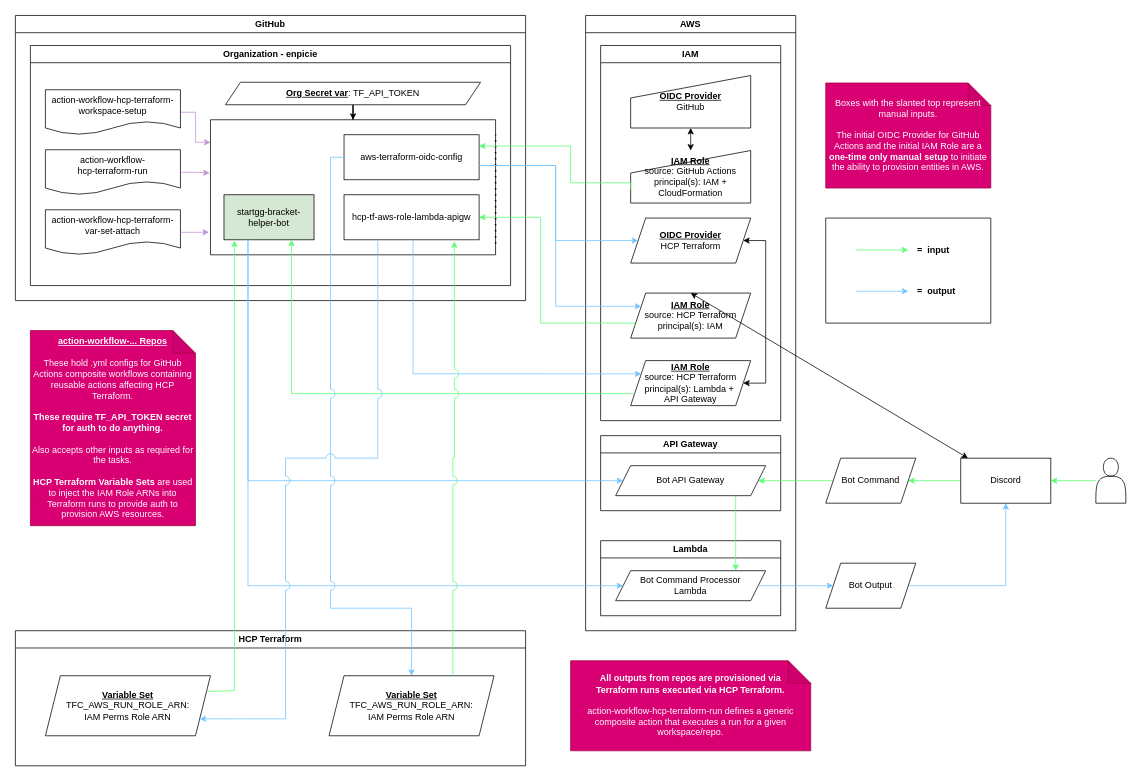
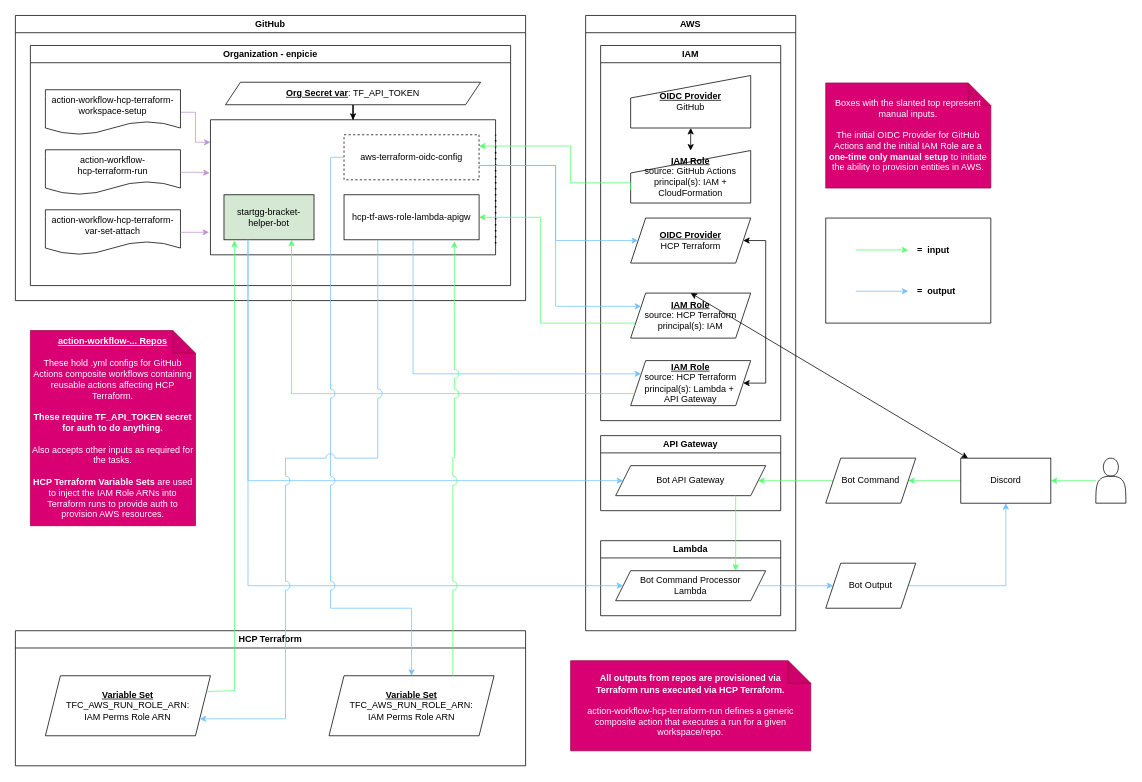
  <mxCell id="0" />
  <mxCell id="1" parent="0" />
  <mxCell id="2" value="GitHub" style="swimlane;whiteSpace=wrap;html=1;" vertex="1" parent="1"><mxGeometry x="20" y="20" width="680" height="380" as="geometry" /></mxCell>
  <mxCell id="3" value="Organization - enpicie" style="swimlane;whiteSpace=wrap;html=1;" vertex="1" parent="2"><mxGeometry x="20" y="40" width="640" height="320" as="geometry" /></mxCell>
  <mxCell id="4" style="edgeStyle=orthogonalEdgeStyle;rounded=0;orthogonalLoop=1;jettySize=auto;html=1;entryX=0.5;entryY=0;entryDx=0;entryDy=0;" edge="1" parent="3" source="5" target="6"><mxGeometry relative="1" as="geometry" /></mxCell>
  <mxCell id="5" value="&lt;div&gt;&lt;span style=&quot;background-color: transparent; color: light-dark(rgb(0, 0, 0), rgb(255, 255, 255));&quot;&gt;&lt;u style=&quot;font-weight: bold;&quot;&gt;Org Secret var&lt;/u&gt;: TF_API_TOKEN&lt;/span&gt;&lt;/div&gt;" style="shape=parallelogram;perimeter=parallelogramPerimeter;whiteSpace=wrap;html=1;fixedSize=1;" vertex="1" parent="3"><mxGeometry x="260" y="49" width="340" height="30" as="geometry" /></mxCell>
  <mxCell id="6" value="" style="swimlane;startSize=0;" vertex="1" parent="3"><mxGeometry x="240" y="99" width="380" height="180" as="geometry" /></mxCell>
- <mxCell id="7" value="aws-terraform-oidc-config" style="rounded=0;whiteSpace=wrap;html=1;" vertex="1" parent="6"><mxGeometry x="178" y="20" width="180" height="60" as="geometry" /></mxCell>
+ <mxCell id="7" value="aws-terraform-oidc-config" style="rounded=0;whiteSpace=wrap;html=1;dashed=1;" vertex="1" parent="6"><mxGeometry x="178" y="20" width="180" height="60" as="geometry" /></mxCell>
  <mxCell id="8" value="hcp-tf-aws-role-lambda-apigw" style="rounded=0;whiteSpace=wrap;html=1;" vertex="1" parent="6"><mxGeometry x="178" y="100" width="180" height="60" as="geometry" /></mxCell>
  <mxCell id="9" value="startgg-bracket-helper-bot" style="rounded=0;whiteSpace=wrap;html=1;fillColor=#d5e8d4;" vertex="1" parent="6"><mxGeometry x="18" y="100" width="120" height="60" as="geometry" /></mxCell>
  <mxCell id="10" value="" style="endArrow=none;dashed=1;html=1;dashPattern=1 3;strokeWidth=2;rounded=0;" edge="1" parent="6"><mxGeometry width="50" height="50" relative="1" as="geometry"><mxPoint x="380" y="165" as="sourcePoint" /><mxPoint x="380" y="20" as="targetPoint" /></mxGeometry></mxCell>
  <mxCell id="11" style="edgeStyle=orthogonalEdgeStyle;rounded=0;orthogonalLoop=1;jettySize=auto;html=1;strokeColor=#BF93D5;" edge="1" parent="3" source="12"><mxGeometry relative="1" as="geometry"><mxPoint x="240" y="129" as="targetPoint" /><Array as="points"><mxPoint x="220" y="89" /><mxPoint x="220" y="129" /><mxPoint x="240" y="129" /></Array></mxGeometry></mxCell>
  <mxCell id="12" value="action-workflow-hcp-terraform-workspace-setup" style="shape=document;whiteSpace=wrap;html=1;boundedLbl=1;" vertex="1" parent="3"><mxGeometry x="20" y="59" width="180" height="60" as="geometry" /></mxCell>
  <mxCell id="13" value="action-workflow-&lt;div&gt;hcp-terraform-run&lt;/div&gt;" style="shape=document;whiteSpace=wrap;html=1;boundedLbl=1;" vertex="1" parent="3"><mxGeometry x="20" y="139" width="180" height="60" as="geometry" /></mxCell>
  <mxCell id="14" value="action-workflow-hcp-terraform-var-set-attach" style="shape=document;whiteSpace=wrap;html=1;boundedLbl=1;" vertex="1" parent="3"><mxGeometry x="20" y="219" width="180" height="60" as="geometry" /></mxCell>
  <mxCell id="15" style="edgeStyle=orthogonalEdgeStyle;rounded=0;orthogonalLoop=1;jettySize=auto;html=1;entryX=-0.003;entryY=0.394;entryDx=0;entryDy=0;entryPerimeter=0;strokeColor=#BF93D5;" edge="1" parent="3" source="13" target="6"><mxGeometry relative="1" as="geometry" /></mxCell>
  <mxCell id="16" style="edgeStyle=orthogonalEdgeStyle;rounded=0;orthogonalLoop=1;jettySize=auto;html=1;entryX=-0.005;entryY=0.833;entryDx=0;entryDy=0;entryPerimeter=0;strokeColor=#BF93D5;" edge="1" parent="3" source="14" target="6"><mxGeometry relative="1" as="geometry" /></mxCell>
  <mxCell id="17" value="AWS" style="swimlane;whiteSpace=wrap;html=1;" vertex="1" parent="1"><mxGeometry x="780" y="20" width="280" height="820" as="geometry" /></mxCell>
  <mxCell id="18" value="IAM" style="swimlane;whiteSpace=wrap;html=1;" vertex="1" parent="17"><mxGeometry x="20" y="40" width="240" height="500" as="geometry" /></mxCell>
  <mxCell id="19" value="&lt;div&gt;&lt;b&gt;&lt;u&gt;OIDC Provider&lt;/u&gt;&lt;/b&gt;&lt;/div&gt;&lt;div&gt;GitHub&lt;/div&gt;" style="shape=manualInput;whiteSpace=wrap;html=1;" vertex="1" parent="18"><mxGeometry x="40" y="40" width="160" height="70" as="geometry" /></mxCell>
  <mxCell id="20" value="&lt;div&gt;&lt;b&gt;&lt;u&gt;IAM Role&lt;/u&gt;&lt;/b&gt;&lt;/div&gt;source: GitHub Actions&lt;div&gt;principal(s): IAM + CloudFormation&lt;/div&gt;" style="shape=manualInput;whiteSpace=wrap;html=1;" vertex="1" parent="18"><mxGeometry x="40" y="140" width="160" height="70" as="geometry" /></mxCell>
  <mxCell id="21" value="&lt;b&gt;&lt;u&gt;OIDC Provider&lt;/u&gt;&lt;/b&gt;&lt;div&gt;HCP Terraform&lt;/div&gt;" style="shape=parallelogram;perimeter=parallelogramPerimeter;whiteSpace=wrap;html=1;fixedSize=1;" vertex="1" parent="18"><mxGeometry x="40" y="230" width="160" height="60" as="geometry" /></mxCell>
  <mxCell id="22" value="&lt;b&gt;&lt;u&gt;IAM Role&lt;/u&gt;&lt;/b&gt;&lt;div&gt;source: HCP Terraform&lt;/div&gt;&lt;div&gt;principal(s): IAM&lt;/div&gt;" style="shape=parallelogram;perimeter=parallelogramPerimeter;whiteSpace=wrap;html=1;fixedSize=1;" vertex="1" parent="18"><mxGeometry x="40" y="330" width="160" height="60" as="geometry" /></mxCell>
  <mxCell id="23" value="" style="endArrow=classic;startArrow=classic;html=1;rounded=0;exitX=0.5;exitY=0;exitDx=0;exitDy=0;" edge="1" parent="18" source="22" target="43"><mxGeometry width="50" height="50" relative="1" as="geometry"><mxPoint x="220" y="313" as="sourcePoint" /><mxPoint x="220" y="270" as="targetPoint" /></mxGeometry></mxCell>
  <mxCell id="24" value="" style="endArrow=classic;startArrow=classic;html=1;rounded=0;entryX=0.5;entryY=1;entryDx=0;entryDy=0;exitX=0.5;exitY=0;exitDx=0;exitDy=0;" edge="1" parent="18" source="20" target="19"><mxGeometry width="50" height="50" relative="1" as="geometry"><mxPoint x="270" y="120" as="sourcePoint" /><mxPoint x="160" y="300" as="targetPoint" /></mxGeometry></mxCell>
  <mxCell id="25" style="edgeStyle=orthogonalEdgeStyle;rounded=0;orthogonalLoop=1;jettySize=auto;html=1;entryX=1;entryY=0.5;entryDx=0;entryDy=0;exitX=1;exitY=0.5;exitDx=0;exitDy=0;startArrow=classic;startFill=1;" edge="1" parent="18" source="26" target="21"><mxGeometry relative="1" as="geometry"><Array as="points"><mxPoint x="220" y="450" /><mxPoint x="220" y="260" /></Array></mxGeometry></mxCell>
  <mxCell id="26" value="&lt;b&gt;&lt;u&gt;IAM Role&lt;/u&gt;&lt;/b&gt;&lt;div&gt;source: HCP Terraform&lt;/div&gt;&lt;div&gt;principal(s): Lambda +&amp;nbsp;&lt;/div&gt;&lt;div&gt;API Gateway&lt;/div&gt;" style="shape=parallelogram;perimeter=parallelogramPerimeter;whiteSpace=wrap;html=1;fixedSize=1;" vertex="1" parent="18"><mxGeometry x="40" y="420" width="160" height="60" as="geometry" /></mxCell>
  <mxCell id="27" value="API Gateway" style="swimlane;whiteSpace=wrap;html=1;" vertex="1" parent="17"><mxGeometry x="20" y="560" width="240" height="100" as="geometry" /></mxCell>
  <mxCell id="28" value="Bot API Gateway" style="shape=parallelogram;perimeter=parallelogramPerimeter;whiteSpace=wrap;html=1;fixedSize=1;" vertex="1" parent="27"><mxGeometry x="20" y="40" width="200" height="40" as="geometry" /></mxCell>
  <mxCell id="29" value="Lambda" style="swimlane;whiteSpace=wrap;html=1;" vertex="1" parent="17"><mxGeometry x="20" y="700" width="240" height="100" as="geometry" /></mxCell>
  <mxCell id="30" value="Bot Command Processor&lt;div&gt;Lambda&lt;/div&gt;" style="shape=parallelogram;perimeter=parallelogramPerimeter;whiteSpace=wrap;html=1;fixedSize=1;" vertex="1" parent="29"><mxGeometry x="20" y="40" width="200" height="40" as="geometry" /></mxCell>
  <mxCell id="31" style="edgeStyle=orthogonalEdgeStyle;rounded=0;orthogonalLoop=1;jettySize=auto;html=1;strokeColor=#57FF71;" edge="1" parent="17" source="28"><mxGeometry relative="1" as="geometry"><mxPoint x="200" y="740" as="targetPoint" /><Array as="points"><mxPoint x="200" y="740" /></Array></mxGeometry></mxCell>
  <mxCell id="32" style="edgeStyle=orthogonalEdgeStyle;rounded=0;orthogonalLoop=1;jettySize=auto;html=1;exitX=0;exitY=0.75;exitDx=0;exitDy=0;entryX=1;entryY=0.25;entryDx=0;entryDy=0;fillColor=#60a917;strokeColor=#57FF71;" edge="1" parent="1" source="20" target="7"><mxGeometry relative="1" as="geometry"><Array as="points"><mxPoint x="840" y="243" /><mxPoint x="760" y="243" /><mxPoint x="760" y="194" /></Array></mxGeometry></mxCell>
  <mxCell id="33" style="edgeStyle=orthogonalEdgeStyle;rounded=0;orthogonalLoop=1;jettySize=auto;html=1;fillColor=#60a917;strokeColor=#57FF71;exitX=0;exitY=0.75;exitDx=0;exitDy=0;" edge="1" parent="1" source="22"><mxGeometry relative="1" as="geometry"><mxPoint x="638" y="289" as="targetPoint" /><Array as="points"><mxPoint x="845" y="430" /><mxPoint x="720" y="430" /><mxPoint x="720" y="289" /></Array></mxGeometry></mxCell>
  <mxCell id="34" style="edgeStyle=orthogonalEdgeStyle;rounded=0;orthogonalLoop=1;jettySize=auto;html=1;entryX=0;entryY=0.5;entryDx=0;entryDy=0;fillColor=#1ba1e2;strokeColor=#71C4FF;" edge="1" parent="1" source="7" target="21"><mxGeometry relative="1" as="geometry"><Array as="points"><mxPoint x="740" y="220" /><mxPoint x="740" y="320" /></Array></mxGeometry></mxCell>
  <mxCell id="35" style="edgeStyle=orthogonalEdgeStyle;rounded=0;orthogonalLoop=1;jettySize=auto;html=1;entryX=0;entryY=0.25;entryDx=0;entryDy=0;fillColor=#1ba1e2;strokeColor=#71C4FF;" edge="1" parent="1" source="7" target="22"><mxGeometry relative="1" as="geometry"><Array as="points"><mxPoint x="740" y="220" /><mxPoint x="740" y="408" /></Array></mxGeometry></mxCell>
  <mxCell id="36" style="edgeStyle=orthogonalEdgeStyle;rounded=0;orthogonalLoop=1;jettySize=auto;html=1;entryX=0;entryY=0.25;entryDx=0;entryDy=0;fillColor=#1ba1e2;strokeColor=#71C4FF;" edge="1" parent="1" source="8" target="26"><mxGeometry relative="1" as="geometry"><Array as="points"><mxPoint x="550" y="498" /></Array></mxGeometry></mxCell>
  <mxCell id="37" style="edgeStyle=orthogonalEdgeStyle;rounded=0;orthogonalLoop=1;jettySize=auto;html=1;exitX=0;exitY=0.75;exitDx=0;exitDy=0;entryX=0.75;entryY=1;entryDx=0;entryDy=0;strokeColor=#57FF71;" edge="1" parent="1" source="26" target="9"><mxGeometry relative="1" as="geometry" /></mxCell>
  <mxCell id="38" style="edgeStyle=orthogonalEdgeStyle;rounded=0;orthogonalLoop=1;jettySize=auto;html=1;entryX=0;entryY=0.5;entryDx=0;entryDy=0;strokeColor=#71C4FF;" edge="1" parent="1" source="9" target="28"><mxGeometry relative="1" as="geometry"><Array as="points"><mxPoint x="330" y="640" /></Array></mxGeometry></mxCell>
  <mxCell id="39" style="edgeStyle=orthogonalEdgeStyle;rounded=0;orthogonalLoop=1;jettySize=auto;html=1;entryX=0;entryY=0.5;entryDx=0;entryDy=0;strokeColor=#71C4FF;" edge="1" parent="1" source="9" target="30"><mxGeometry relative="1" as="geometry"><Array as="points"><mxPoint x="330" y="780" /></Array></mxGeometry></mxCell>
  <mxCell id="40" style="edgeStyle=orthogonalEdgeStyle;rounded=0;orthogonalLoop=1;jettySize=auto;html=1;entryX=1;entryY=0.5;entryDx=0;entryDy=0;strokeColor=#57FF71;" edge="1" parent="1" source="41" target="43"><mxGeometry relative="1" as="geometry" /></mxCell>
  <mxCell id="41" value="" style="shape=actor;whiteSpace=wrap;html=1;" vertex="1" parent="1"><mxGeometry x="1460" y="610" width="40" height="60" as="geometry" /></mxCell>
  <mxCell id="42" style="edgeStyle=orthogonalEdgeStyle;rounded=0;orthogonalLoop=1;jettySize=auto;html=1;strokeColor=#57FF71;" edge="1" parent="1" source="43" target="45"><mxGeometry relative="1" as="geometry" /></mxCell>
  <mxCell id="43" value="Discord" style="rounded=0;whiteSpace=wrap;html=1;" vertex="1" parent="1"><mxGeometry x="1280" y="610" width="120" height="60" as="geometry" /></mxCell>
  <mxCell id="44" style="edgeStyle=orthogonalEdgeStyle;rounded=0;orthogonalLoop=1;jettySize=auto;html=1;entryX=1;entryY=0.5;entryDx=0;entryDy=0;strokeColor=#57FF71;" edge="1" parent="1" source="45" target="28"><mxGeometry relative="1" as="geometry" /></mxCell>
  <mxCell id="45" value="Bot Command" style="shape=parallelogram;perimeter=parallelogramPerimeter;whiteSpace=wrap;html=1;fixedSize=1;" vertex="1" parent="1"><mxGeometry x="1100" y="610" width="120" height="60" as="geometry" /></mxCell>
  <mxCell id="46" style="edgeStyle=orthogonalEdgeStyle;rounded=0;orthogonalLoop=1;jettySize=auto;html=1;entryX=0.5;entryY=1;entryDx=0;entryDy=0;strokeColor=#71C4FF;" edge="1" parent="1" source="47" target="43"><mxGeometry relative="1" as="geometry" /></mxCell>
  <mxCell id="47" value="Bot Output" style="shape=parallelogram;perimeter=parallelogramPerimeter;whiteSpace=wrap;html=1;fixedSize=1;" vertex="1" parent="1"><mxGeometry x="1100" y="750" width="120" height="60" as="geometry" /></mxCell>
  <mxCell id="48" style="edgeStyle=orthogonalEdgeStyle;rounded=0;orthogonalLoop=1;jettySize=auto;html=1;strokeColor=#71C4FF;" edge="1" parent="1" source="30" target="47"><mxGeometry relative="1" as="geometry" /></mxCell>
  <mxCell id="49" value="&lt;b&gt;&lt;u&gt;action-workflow-... Repos&lt;/u&gt;&lt;/b&gt;&lt;div&gt;&lt;b&gt;&lt;br&gt;&lt;/b&gt;&lt;/div&gt;&lt;div&gt;These hold .yml configs for GitHub Actions composite workflows containing reusable actions affecting HCP Terraform.&lt;/div&gt;&lt;div&gt;&lt;br&gt;&lt;/div&gt;&lt;div&gt;&lt;b&gt;These require TF_API_TOKEN secret for auth to do anything.&lt;/b&gt;&lt;/div&gt;&lt;div&gt;&lt;b&gt;&lt;br&gt;&lt;/b&gt;&lt;/div&gt;&lt;div&gt;Also accepts other inputs as required for the tasks.&lt;/div&gt;&lt;div&gt;&lt;br&gt;&lt;/div&gt;&lt;div&gt;&lt;b&gt;HCP Terraform Variable Sets &lt;/b&gt;are used to inject the IAM Role ARNs into Terraform runs to provide auth to provision AWS resources.&lt;/div&gt;" style="shape=note;whiteSpace=wrap;html=1;backgroundOutline=1;darkOpacity=0.05;fillColor=#d80073;fontColor=#ffffff;strokeColor=#A50040;" vertex="1" parent="1"><mxGeometry x="40" y="440" width="220" height="260" as="geometry" /></mxCell>
  <mxCell id="50" value="" style="endArrow=classic;html=1;rounded=0;strokeColor=#57FF71;" edge="1" parent="1"><mxGeometry width="50" height="50" relative="1" as="geometry"><mxPoint x="1140" y="332.5" as="sourcePoint" /><mxPoint x="1210" y="332.5" as="targetPoint" /></mxGeometry></mxCell>
  <mxCell id="51" value="&lt;b&gt;=&amp;nbsp; input&lt;/b&gt;" style="text;html=1;align=left;verticalAlign=middle;whiteSpace=wrap;rounded=0;" vertex="1" parent="1"><mxGeometry x="1220" y="317.5" width="60" height="30" as="geometry" /></mxCell>
  <mxCell id="52" value="" style="endArrow=classic;html=1;rounded=0;strokeColor=#71C4FF;fontColor=#71C4FF;" edge="1" parent="1"><mxGeometry width="50" height="50" relative="1" as="geometry"><mxPoint x="1140" y="387.5" as="sourcePoint" /><mxPoint x="1210" y="387.5" as="targetPoint" /></mxGeometry></mxCell>
  <mxCell id="53" value="&lt;b&gt;=&amp;nbsp; output&lt;/b&gt;" style="text;html=1;align=left;verticalAlign=middle;whiteSpace=wrap;rounded=0;" vertex="1" parent="1"><mxGeometry x="1220" y="372.5" width="60" height="30" as="geometry" /></mxCell>
  <mxCell id="54" value="" style="swimlane;startSize=0;" vertex="1" parent="1"><mxGeometry x="1100" y="290" width="220" height="140" as="geometry" /></mxCell>
  <mxCell id="55" value="HCP Terraform" style="swimlane;whiteSpace=wrap;html=1;" vertex="1" parent="1"><mxGeometry x="20" y="840" width="680" height="180" as="geometry" /></mxCell>
  <mxCell id="56" value="&lt;b&gt;&lt;u&gt;Variable Set&lt;/u&gt;&lt;/b&gt;&lt;div&gt;TFC_AWS_RUN_ROLE_ARN:&lt;/div&gt;&lt;div&gt;IAM Perms Role ARN&lt;/div&gt;" style="shape=parallelogram;perimeter=parallelogramPerimeter;whiteSpace=wrap;html=1;fixedSize=1;" vertex="1" parent="55"><mxGeometry x="418" y="60" width="220" height="80" as="geometry" /></mxCell>
  <mxCell id="57" value="&lt;b&gt;&lt;u&gt;Variable Set&lt;/u&gt;&lt;/b&gt;&lt;div&gt;TFC_AWS_RUN_ROLE_ARN:&lt;/div&gt;&lt;div&gt;IAM Perms Role ARN&lt;/div&gt;" style="shape=parallelogram;perimeter=parallelogramPerimeter;whiteSpace=wrap;html=1;fixedSize=1;" vertex="1" parent="55"><mxGeometry x="40" y="60" width="220" height="80" as="geometry" /></mxCell>
  <mxCell id="58" style="edgeStyle=orthogonalEdgeStyle;rounded=0;orthogonalLoop=1;jettySize=auto;html=1;entryX=0.5;entryY=0;entryDx=0;entryDy=0;strokeColor=#71C4FF;jumpStyle=arc;jumpSize=12;" edge="1" parent="1" source="7" target="56"><mxGeometry relative="1" as="geometry"><Array as="points"><mxPoint x="440" y="209" /><mxPoint x="440" y="810" /><mxPoint x="548" y="810" /></Array></mxGeometry></mxCell>
  <mxCell id="59" style="edgeStyle=orthogonalEdgeStyle;rounded=0;orthogonalLoop=1;jettySize=auto;html=1;exitX=0.75;exitY=0;exitDx=0;exitDy=0;entryX=0.817;entryY=1.033;entryDx=0;entryDy=0;entryPerimeter=0;strokeColor=#57FF71;jumpStyle=arc;jumpSize=12;" edge="1" parent="1" source="56" target="8"><mxGeometry relative="1" as="geometry" /></mxCell>
  <mxCell id="60" style="edgeStyle=orthogonalEdgeStyle;rounded=0;orthogonalLoop=1;jettySize=auto;html=1;exitX=0.25;exitY=1;exitDx=0;exitDy=0;strokeColor=#71C4FF;jumpStyle=arc;jumpSize=12;entryX=1;entryY=0.75;entryDx=0;entryDy=0;" edge="1" parent="1" source="8" target="57"><mxGeometry relative="1" as="geometry"><mxPoint x="380" y="900" as="targetPoint" /><Array as="points"><mxPoint x="503" y="610" /><mxPoint x="380" y="610" /><mxPoint x="380" y="957" /></Array></mxGeometry></mxCell>
  <mxCell id="61" style="edgeStyle=orthogonalEdgeStyle;rounded=0;orthogonalLoop=1;jettySize=auto;html=1;strokeColor=#57FF71;exitX=1;exitY=0.25;exitDx=0;exitDy=0;" edge="1" parent="1" source="57"><mxGeometry relative="1" as="geometry"><mxPoint x="312" y="900" as="sourcePoint" /><mxPoint x="312" y="320" as="targetPoint" /><Array as="points"><mxPoint x="312" y="920" /></Array></mxGeometry></mxCell>
  <mxCell id="62" value="&lt;b&gt;All outputs from repos are provisioned via&lt;/b&gt;&lt;div&gt;&lt;b&gt;Terraform runs executed via HCP Terraform.&lt;/b&gt;&lt;/div&gt;&lt;div&gt;&lt;b&gt;&lt;br&gt;&lt;/b&gt;&lt;/div&gt;&lt;div&gt;action-workflow-hcp-terraform-run defines a generic composite action that executes a run for a given workspace/repo.&lt;/div&gt;" style="shape=note;whiteSpace=wrap;html=1;backgroundOutline=1;darkOpacity=0.05;fillColor=#d80073;fontColor=#ffffff;strokeColor=#A50040;" vertex="1" parent="1"><mxGeometry x="760" y="880" width="320" height="120" as="geometry" /></mxCell>
  <mxCell id="63" value="&lt;font style=&quot;color: rgb(255, 255, 255);&quot;&gt;Boxes with the slanted top represent manual inputs.&lt;/font&gt;&lt;div&gt;&lt;font style=&quot;color: rgb(255, 255, 255);&quot;&gt;&lt;br&gt;&lt;/font&gt;&lt;/div&gt;&lt;div&gt;&lt;font style=&quot;color: rgb(255, 255, 255);&quot;&gt;The initial OIDC Provider for GitHub Actions and the initial IAM Role are a &lt;b&gt;one-time only manual setup&lt;/b&gt;&amp;nbsp;to initiate the ability to provision entities in AWS.&lt;/font&gt;&lt;/div&gt;" style="shape=note;whiteSpace=wrap;html=1;backgroundOutline=1;darkOpacity=0.05;fillColor=#d80073;fontColor=#ffffff;strokeColor=#A50040;" vertex="1" parent="1"><mxGeometry x="1100" y="110" width="220" height="140" as="geometry" /></mxCell>
